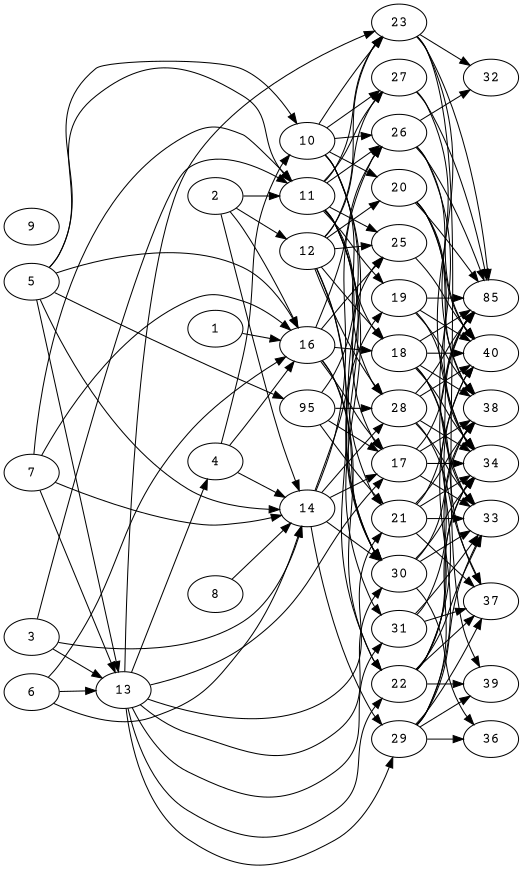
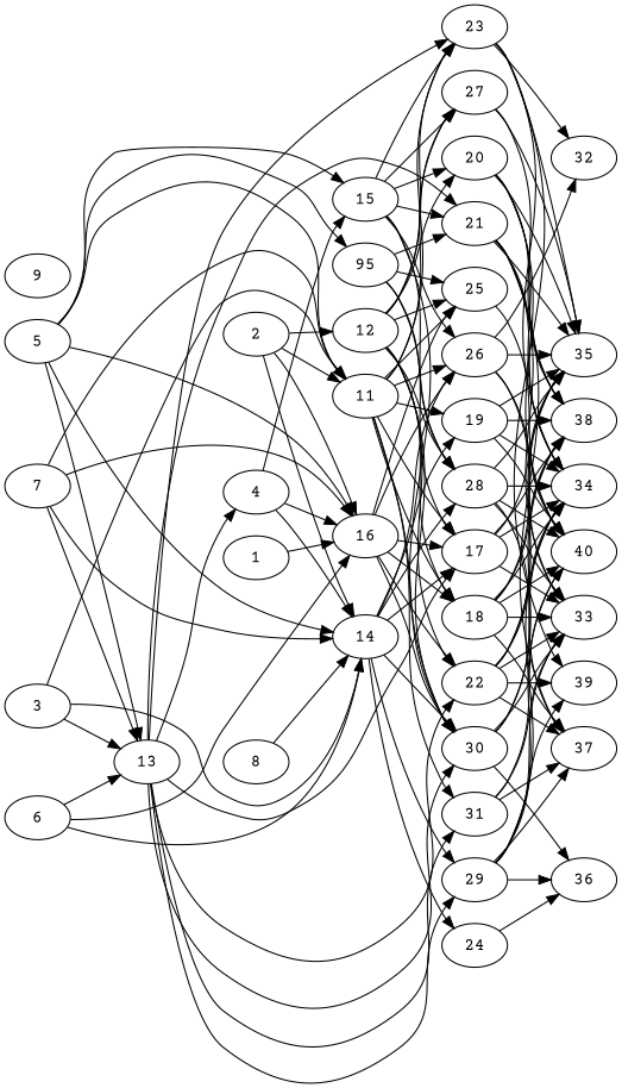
  digraph {
    fontname="Courier Prime"
    rankdir=LR
    node [alpha=0.07 fontname="Courier Prime"]
    edge [fontname="Courier Prime"]
    1 [alpha=0.05 expect_size=52147200]
    16 [alpha=0.15 expect_size=9930752]
    26 [alpha=0.06 expect_size=21725184]
    30 [expect_size=37365760]
    17 [alpha=0.05 expect_size=14483456]
    18 [expect_size=31107072]
    25 [alpha=0.14 expect_size=18232320]
    22 [alpha=0.15 expect_size=25798656]
-   35 [alpha=0.18 expect_size=20914176 label=85]
+   35 [alpha=0.18 expect_size=20914176]
    40 [alpha=0.14 expect_size=29148160]
    33 [alpha=0.02 expect_size=29016064]
    32 [alpha=0.14 expect_size=41854976]
    34 [alpha=0.05 expect_size=5382144]
    38 [alpha=0.02 expect_size=36376576]
    36 [alpha=0.13 expect_size=6824960]
    37 [alpha=0.12 expect_size=21086208]
    39 [alpha=0.11 expect_size=34563072]
    2 [alpha=0.06 expect_size=34337792]
    11 [expect_size=39967744]
    12 [alpha=0.12 expect_size=51089408]
    14 [alpha=0.13 expect_size=39688192]
    23 [alpha=0.10 expect_size=7382016]
    27 [alpha=0.06 expect_size=10117120]
    19 [alpha=0.20 expect_size=50251776]
    31 [alpha=0.11 expect_size=22879232]
    20 [alpha=0.14 expect_size=36974592]
    28 [alpha=0.19 expect_size=21862400]
    29 [alpha=0.18 expect_size=38410240]
+   24 [expect_size=34550784]
    3 [alpha=0.09 expect_size=26261504]
    13 [alpha=0.12 expect_size=17522688]
    21 [alpha=0.08 expect_size=9292800]
    4 [alpha=0.15 expect_size=8018944]
-   10 [alpha=0.08 expect_size=30172160]
+   10 [alpha=0.08 expect_size=30172160 label=15]
    5 [alpha=0.12 expect_size=30825472]
    n36 [alpha=0.01 expect_size=29067264 label=95]
    6 [alpha=0.02 expect_size=16028672]
    7 [expect_size=25107456]
    8 [alpha=0.08 expect_size=34294784]
    9 [alpha=0.14 expect_size=18746368]
    1 -> 16
    16 -> 26
    16 -> 30
    16 -> 17
    16 -> 18
    16 -> 25
    16 -> 22
    26 -> 35
    26 -> 40
    26 -> 33
    26 -> 32
    30 -> 33
    30 -> 34
    30 -> 38
    30 -> 36
    17 -> 35
    17 -> 33
    17 -> 34
    17 -> 38
    18 -> 35
    18 -> 40
    18 -> 33
    18 -> 34
    18 -> 38
    18 -> 37
    25 -> 40
    22 -> 35
    22 -> 33
    22 -> 34
    22 -> 38
    22 -> 37
    22 -> 39
    2 -> 16
    2 -> 11
    2 -> 12
    2 -> 14
    11 -> 26
    11 -> 30
    11 -> 17
    11 -> 18
    11 -> 25
    11 -> 23
    11 -> 27
    11 -> 19
    11 -> 31
    12 -> 30
    12 -> 18
    12 -> 25
    12 -> 22
    12 -> 23
    12 -> 27
    12 -> 20
    12 -> 28
    14 -> 26
    14 -> 30
    14 -> 17
    14 -> 19
    14 -> 28
    14 -> 29
+   14 -> 24
    23 -> 35
    23 -> 32
    23 -> 34
    23 -> 39
    27 -> 35
    27 -> 38
    19 -> 35
    19 -> 40
    19 -> 34
    19 -> 38
    31 -> 40
    31 -> 33
    31 -> 37
    20 -> 35
    20 -> 40
    20 -> 34
    20 -> 38
    28 -> 35
    28 -> 40
    28 -> 33
    28 -> 34
    28 -> 37
    29 -> 40
    29 -> 33
    29 -> 34
    29 -> 36
    29 -> 37
    29 -> 39
+   24 -> 36
    3 -> 11
    3 -> 14
    3 -> 13
    13 -> 30
    13 -> 17
    13 -> 22
    13 -> 23
    13 -> 31
    13 -> 29
    13 -> 21
    13 -> 4
    21 -> 35
    21 -> 33
    21 -> 34
    21 -> 38
    21 -> 37
    4 -> 16
    4 -> 14
    4 -> 10
    10 -> 26
    10 -> 30
    10 -> 23
    10 -> 27
    10 -> 20
    10 -> 28
    10 -> 21
    5 -> 16
    5 -> 11
    5 -> 14
    5 -> 13
    5 -> 10
    5 -> n36
    n36 -> 17
    n36 -> 25
    n36 -> 28
    n36 -> 21
    6 -> 16
    6 -> 14
    6 -> 13
    7 -> 16
    7 -> 11
    7 -> 14
    7 -> 13
    8 -> 14
  }
